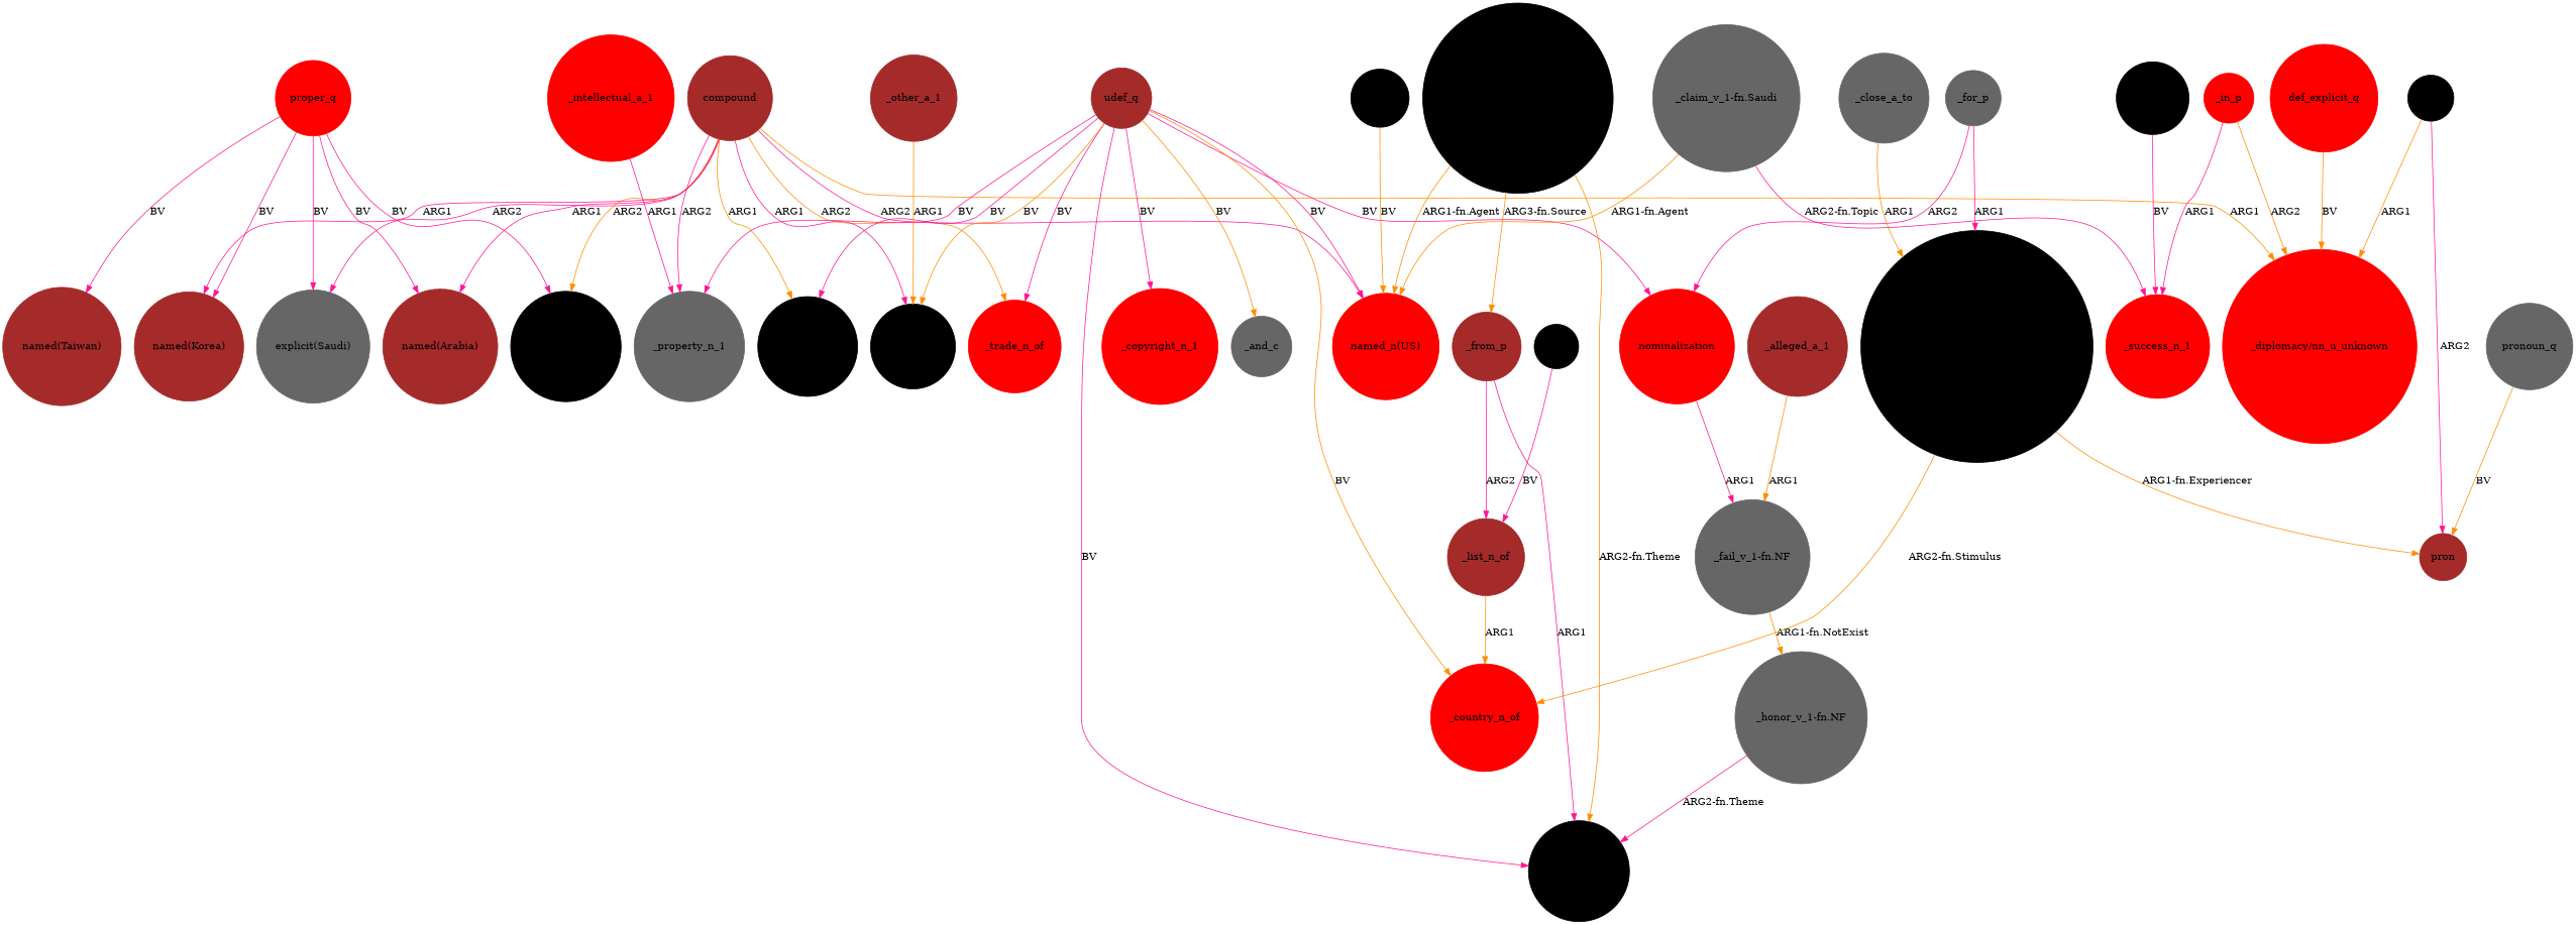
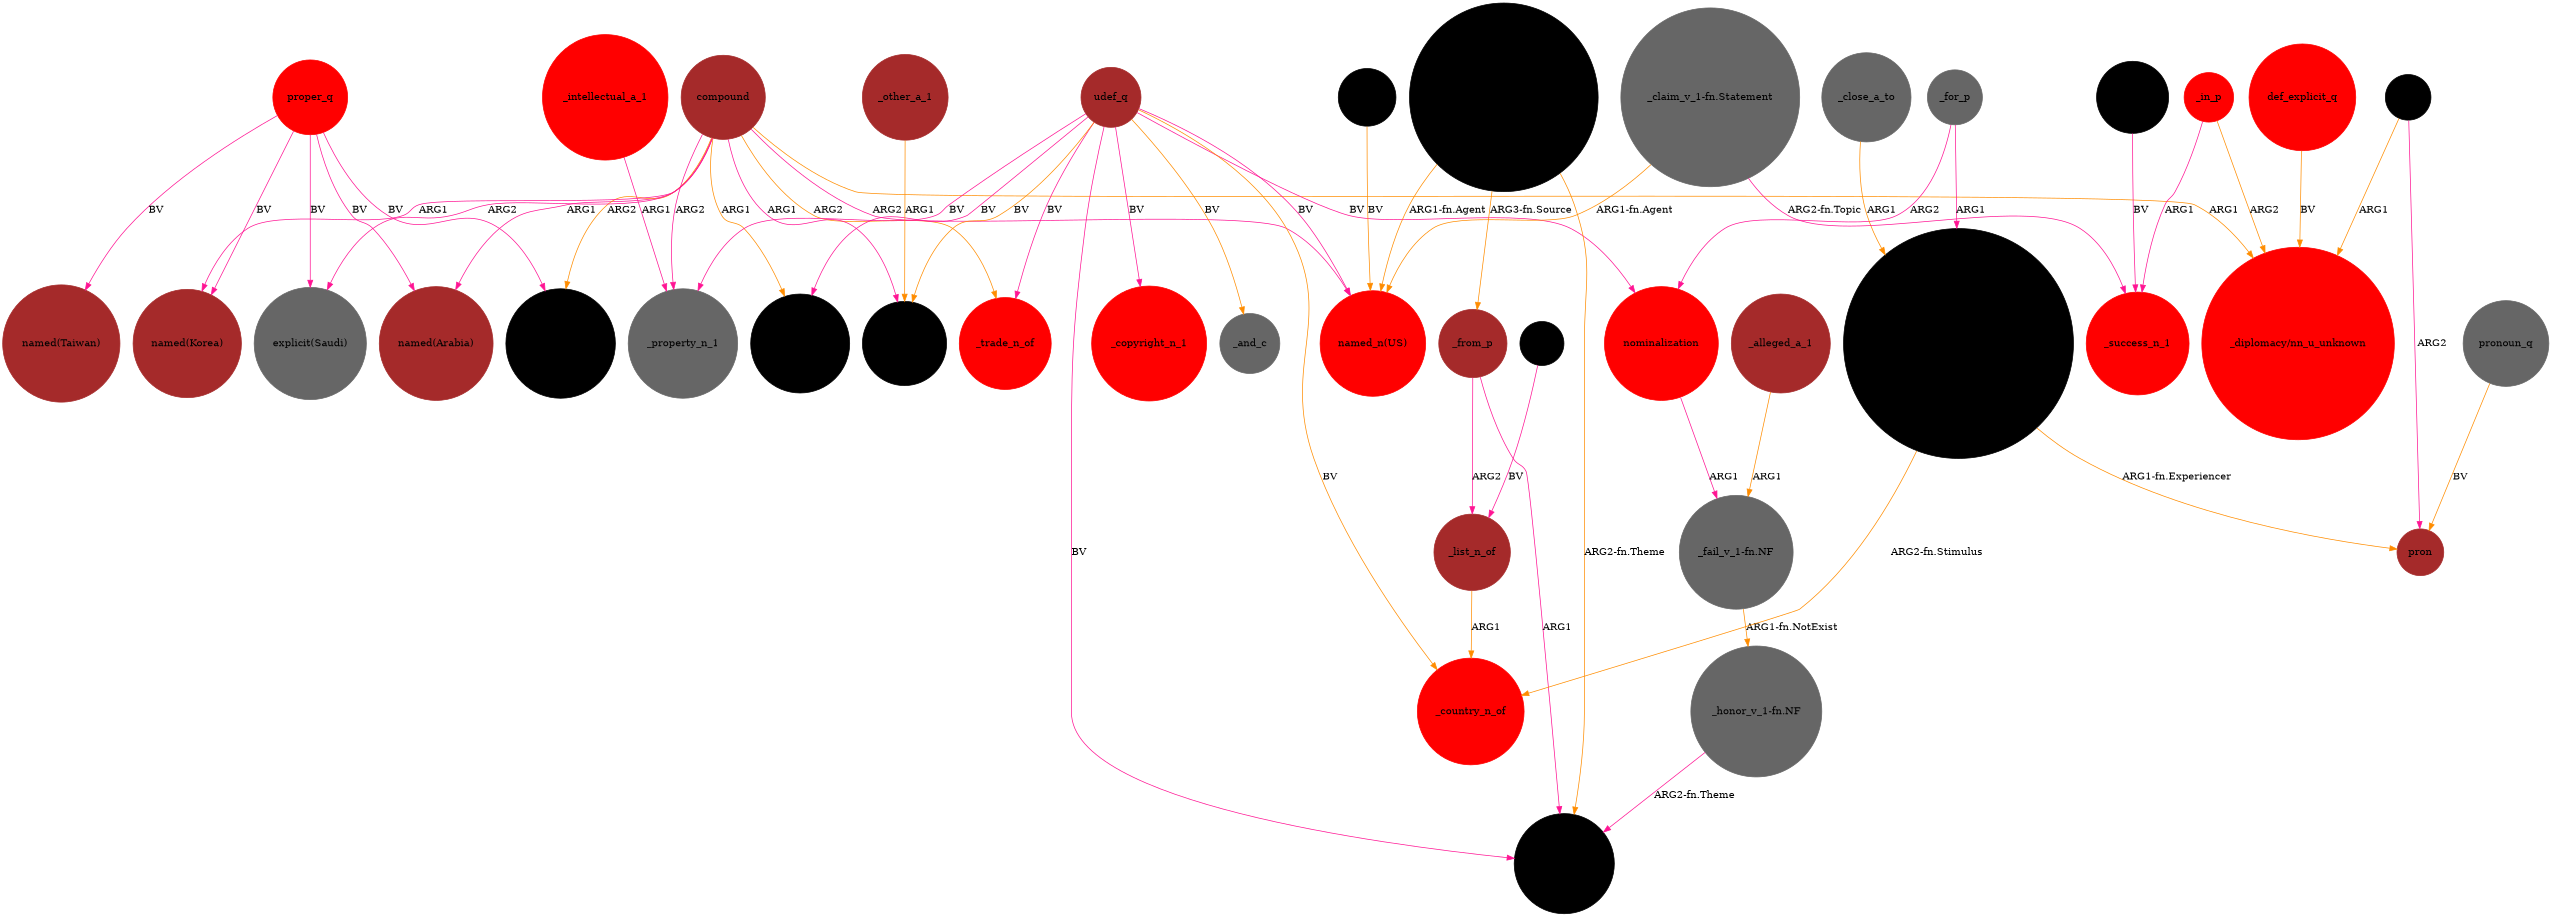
  digraph {
    node [color=red shape=circle style=filled]
    edge [color=deeppink]
    compound [color=brown]
    "named(Arabia)" [color=brown]
    _trade_n_of
    "named(South)" [color=black]
    "named_n(US)"
    n6 [color=gray40 label="explicit(Saudi)"]
    _patent_n_of [color=black]
    "_diplomacy/nn_u_unknown"
    _property_n_1 [color=gray40]
    _right_n_1 [color=black]
    "named(Korea)" [color=brown]
    udef_q [color=brown]
    nominalization
    implicit_conj [color=black]
    _country_n_of
    _copyright_n_1
    _and_c [color=gray40]
    "_fail_v_1-fn.NF" [color=gray40]
    proper_q
    "named(Taiwan)" [color=brown]
    _a_q [color=black]
    _list_n_of [color=brown]
    poss [color=black]
    pron [color=brown]
    _some_q [color=black]
    _success_n_1
    "_honor_v_1-fn.NF" [color=gray40]
    "_remove_v_1-fn.Removing" [color=black]
    _from_p [color=brown]
    _in_p
    _for_p [color=gray40]
    "_watch_v_1-fn.Perception_active" [color=black]
    _close_a_to [color=gray40]
-   "_claim_v_1-fn.Statement" [color=gray40 label="_claim_v_1-fn.Saudi"]
+   "_claim_v_1-fn.Statement" [color=gray40]
    _the_q [color=black]
    pronoun_q [color=gray40]
    _intellectual_a_1
    _alleged_a_1 [color=brown]
    def_explicit_q
    _other_a_1 [color=brown]
    compound -> "named(Arabia)" [label=ARG1]
    compound -> _trade_n_of [color=darkorange label=ARG2]
    compound -> "named(South)" [color=darkorange label=ARG2]
    compound -> "named_n(US)" [label=ARG2]
    compound -> n6 [label=ARG2]
    compound -> _patent_n_of [color=darkorange label=ARG1]
    compound -> "_diplomacy/nn_u_unknown" [color=darkorange label=ARG1]
    compound -> _property_n_1 [label=ARG2]
    compound -> _right_n_1 [label=ARG1]
    compound -> "named(Korea)" [label=ARG1]
    udef_q -> _trade_n_of [label=BV]
    udef_q -> "named_n(US)" [label=BV]
    udef_q -> _patent_n_of [label=BV]
    udef_q -> _property_n_1 [label=BV]
    udef_q -> _right_n_1 [color=darkorange label=BV]
    udef_q -> nominalization [label=BV]
    udef_q -> implicit_conj [label=BV]
    udef_q -> _country_n_of [color=darkorange label=BV]
    udef_q -> _copyright_n_1 [label=BV]
    udef_q -> _and_c [color=darkorange label=BV]
    nominalization -> "_fail_v_1-fn.NF" [label=ARG1]
    "_fail_v_1-fn.NF" -> "_honor_v_1-fn.NF" [color=darkorange label="ARG1-fn.NotExist"]
    proper_q -> "named(Arabia)" [label=BV]
    proper_q -> "named(South)" [label=BV]
    proper_q -> n6 [label=BV]
    proper_q -> "named(Korea)" [label=BV]
    proper_q -> "named(Taiwan)" [label=BV]
    _a_q -> _list_n_of [label=BV]
    _list_n_of -> _country_n_of [color=darkorange label=ARG1]
    poss -> "_diplomacy/nn_u_unknown" [color=darkorange label=ARG1]
    poss -> pron [label=ARG2]
    _some_q -> _success_n_1 [label=BV]
    "_honor_v_1-fn.NF" -> implicit_conj [label="ARG2-fn.Theme"]
    "_remove_v_1-fn.Removing" -> "named_n(US)" [color=darkorange label="ARG1-fn.Agent"]
    "_remove_v_1-fn.Removing" -> implicit_conj [color=darkorange label="ARG2-fn.Theme"]
    "_remove_v_1-fn.Removing" -> _from_p [color=darkorange label="ARG3-fn.Source"]
    _from_p -> implicit_conj [label=ARG1]
    _from_p -> _list_n_of [label=ARG2]
    _in_p -> "_diplomacy/nn_u_unknown" [color=darkorange label=ARG2]
    _in_p -> _success_n_1 [label=ARG1]
    _for_p -> nominalization [label=ARG2]
    _for_p -> "_watch_v_1-fn.Perception_active" [label=ARG1]
    "_watch_v_1-fn.Perception_active" -> _country_n_of [color=darkorange label="ARG2-fn.Stimulus"]
    "_watch_v_1-fn.Perception_active" -> pron [color=darkorange label="ARG1-fn.Experiencer"]
    _close_a_to -> "_watch_v_1-fn.Perception_active" [color=darkorange label=ARG1]
    "_claim_v_1-fn.Statement" -> "named_n(US)" [color=darkorange label="ARG1-fn.Agent"]
    "_claim_v_1-fn.Statement" -> _success_n_1 [label="ARG2-fn.Topic"]
    _the_q -> "named_n(US)" [color=darkorange label=BV]
    pronoun_q -> pron [color=darkorange label=BV]
    _intellectual_a_1 -> _property_n_1 [label=ARG1]
    _alleged_a_1 -> "_fail_v_1-fn.NF" [color=darkorange label=ARG1]
    def_explicit_q -> "_diplomacy/nn_u_unknown" [color=darkorange label=BV]
    _other_a_1 -> _right_n_1 [color=darkorange label=ARG1]
  }
